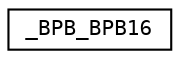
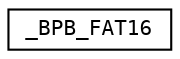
  digraph {
    rankdir=TB
    fontname="DejaVu Sans Mono"
-   n1 [color=black fillcolor=white fontname="DejaVu Sans Mono" fontsize=10 height=0.2 label=_BPB_BPB16 shape=record style=filled width=0.4]
+   n1 [color=black fillcolor=white fontname="DejaVu Sans Mono" fontsize=10 height=0.2 label=_BPB_FAT16 shape=record style=filled width=0.4]
  }
